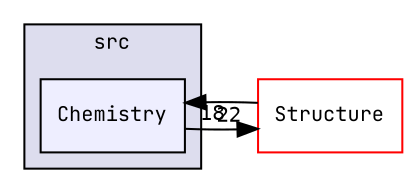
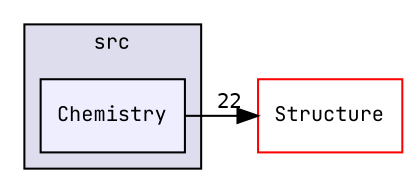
  digraph {
    compound=true
    rankdir=LR
    fontname="JetBrains Mono"
    node [fontname="JetBrains Mono" fontsize=10 shape=box style=filled]
    edge [labeldistance=1.5 labelfontname=Helvetica labelfontsize=10 fontname="JetBrains Mono"]
    n1 [fillcolor="#eeeeff" label=Chemistry pencolor=black]
    n2 [color=red fillcolor=white label=Structure]
    subgraph cluster_1 {
      bgcolor="#ddddee"
      fontsize=10
      label=src
      pencolor=black
      n1
    }
    n1 -> n2 [headlabel=22]
-   n2 -> n1 [headlabel=18]
  }
